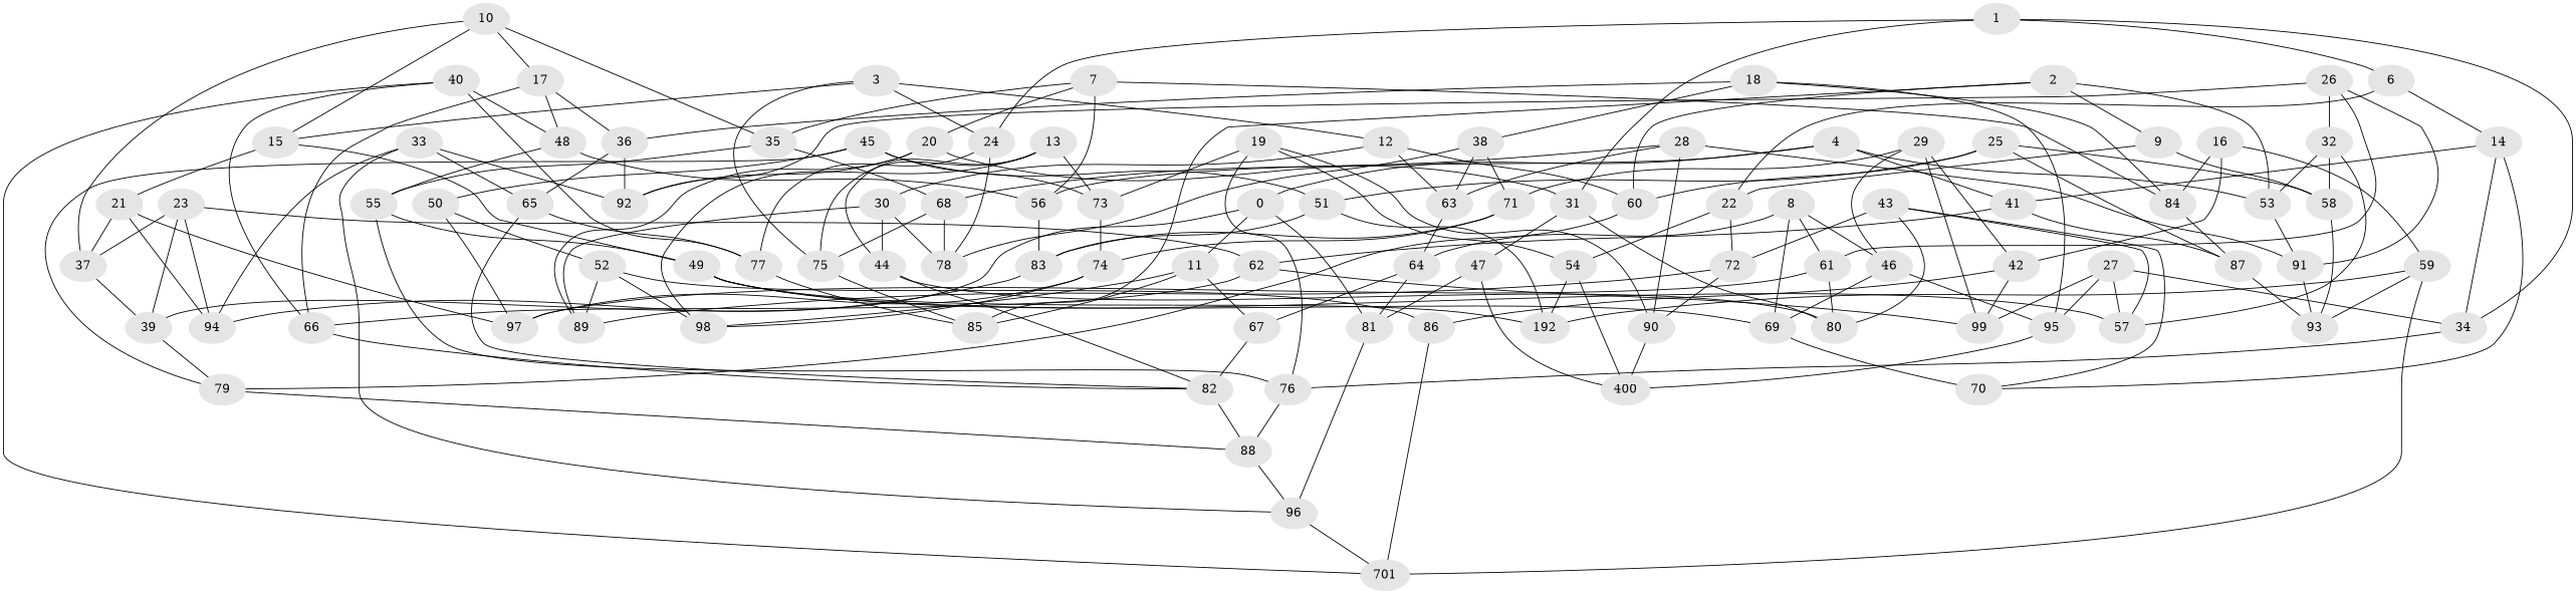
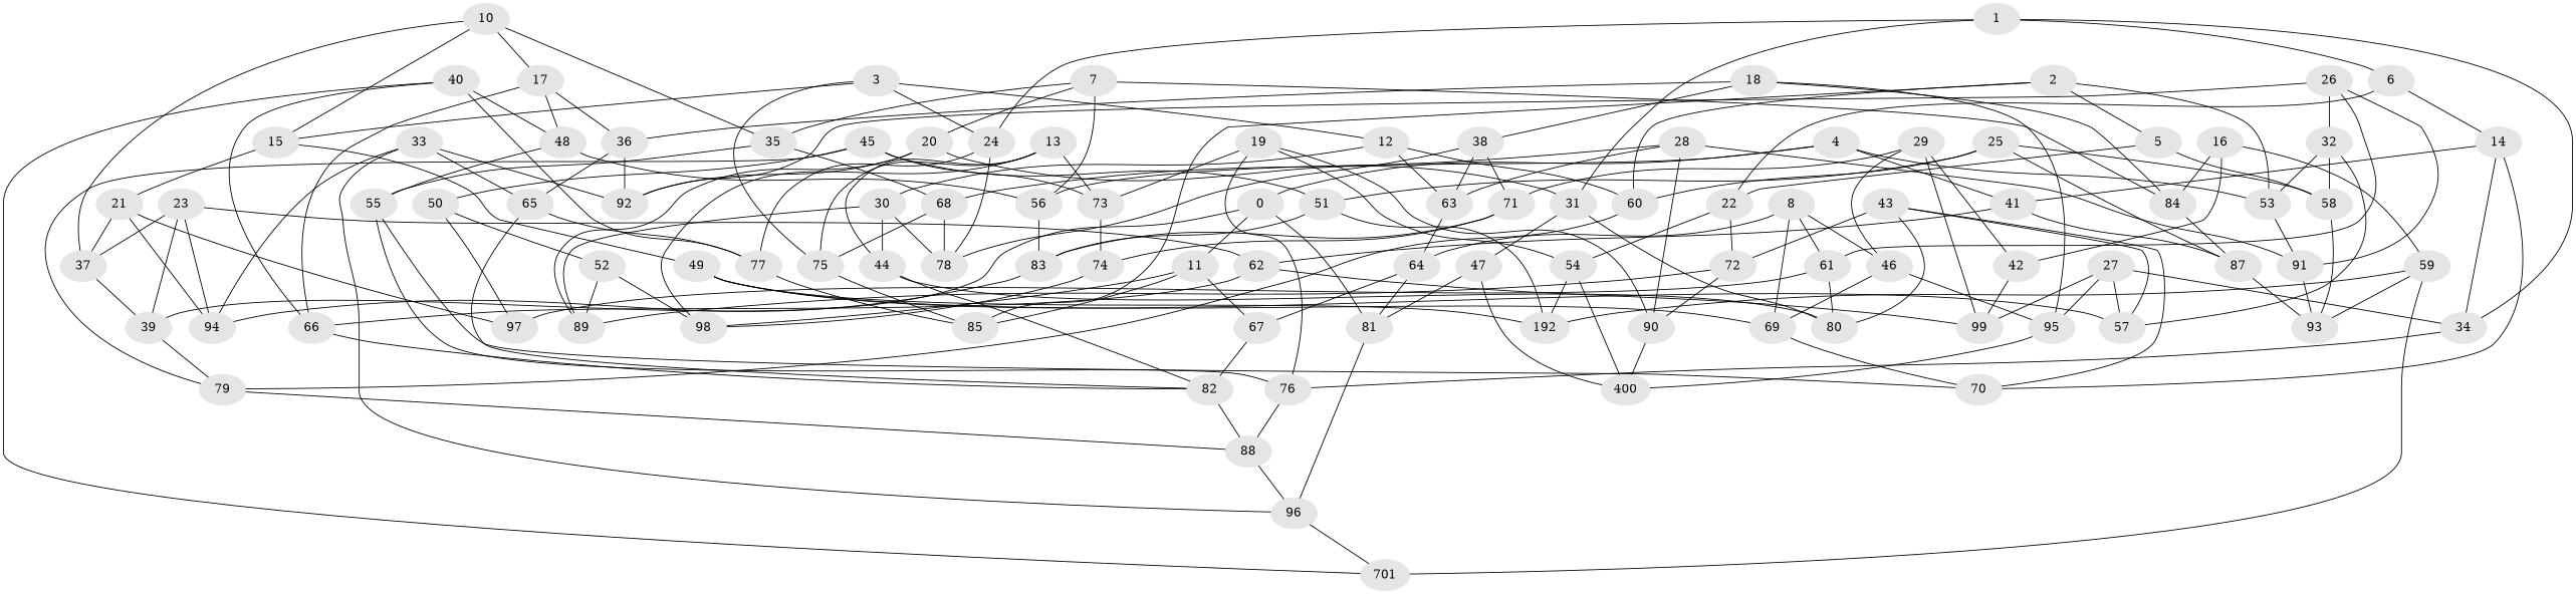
  graph {
    node [color=gray90 style=filled]
    1
    6
    24
    31
    34
    22
    14
    77
    78
    47
    80
    76
    2
-   5 [label=9]
+   5
    53
    60
    85
    58
    91
    79
    3
    12
    15
    75
    30
    63
    21
    49
    4
    n30 [label=0]
    41
    56
    11
    39
    81
    62
    87
    83
    54
    72
    93
    70
    7
    20
    35
    84
    89
    92
    68
    55
    8
    46
    61
    64
    69
    95
    97
    67
    98
    96
    10
    17
    37
    36
    48
    66
    82
    44
    13
    73
    74
    94
    57
    n74 [label=192]
    16
    42
    59
-   86
    99
    n80 [label=701]
    65
    18
    38
    71
    n85 [label=400]
    19
    90
    88
    23
    25
    51
    26
    32
    27
    28
    29
    33
    40
    43
    45
    50
    52
    1 -- 6
    1 -- 24
    1 -- 31
    1 -- 34
    6 -- 22
    6 -- 14
    24 -- 77
    24 -- 78
    31 -- 47
    31 -- 80
    34 -- 76
    22 -- 54
    22 -- 72
    14 -- 34
    14 -- 41
    14 -- 70
    77 -- 85
    47 -- 81
    47 -- n85
    76 -- 88
    2 -- 5
    2 -- 53
    2 -- 60
    2 -- 85
    5 -- 22
    5 -- 58
    53 -- 91
    60 -- 79
    58 -- 93
    91 -- 93
    79 -- 88
    3 -- 24
    3 -- 12
    3 -- 15
    3 -- 75
    12 -- 60
    12 -- 30
    12 -- 63
    15 -- 21
    15 -- 49
    75 -- 85
    30 -- 78
    30 -- 89
    30 -- 44
    63 -- 64
    21 -- 97
    21 -- 37
    21 -- 94
    49 -- 69
    49 -- 57
    49 -- n74
    4 -- 53
    4 -- n30
    4 -- 41
    4 -- 56
    n30 -- 11
    n30 -- 39
    n30 -- 81
    41 -- 62
    41 -- 87
    56 -- 83
    11 -- 85
    11 -- 67
    11 -- 98
    39 -- 79
    81 -- 96
    62 -- 66
    62 -- 99
    87 -- 93
    83 -- 94
    54 -- n74
    54 -- n85
    72 -- 89
    72 -- 90
    7 -- 56
    7 -- 20
    7 -- 35
    7 -- 84
    20 -- 31
    20 -- 89
    20 -- 92
    35 -- 68
    35 -- 55
    84 -- 87
    68 -- 78
    68 -- 75
    55 -- 76
-   55 -- 49
+   55 -- 70
    8 -- 46
    8 -- 61
    8 -- 64
    8 -- 69
    46 -- 69
    46 -- 95
    61 -- 80
    61 -- 97
    64 -- 81
    64 -- 67
    69 -- 70
    95 -- n85
    67 -- 82
    96 -- n80
    10 -- 15
    10 -- 35
    10 -- 17
    10 -- 37
    17 -- 36
    17 -- 48
    17 -- 66
    37 -- 39
    36 -- 92
    36 -- 65
    48 -- 56
    48 -- 55
    66 -- 82
    82 -- 88
    44 -- 80
    44 -- 82
    13 -- 75
    13 -- 98
    13 -- 44
    13 -- 73
    73 -- 74
-   74 -- 97
    74 -- 98
    16 -- 84
    16 -- 42
    16 -- 59
-   42 -- 86
    42 -- 99
    59 -- 93
    59 -- n74
    59 -- n80
-   86 -- n80
    65 -- 77
    65 -- 82
    18 -- 84
    18 -- 95
    18 -- 36
    18 -- 38
    38 -- 78
    38 -- 63
    38 -- 71
    71 -- 83
    71 -- 74
    19 -- 76
    19 -- 54
    19 -- 73
    19 -- 90
    90 -- n85
    88 -- 96
    23 -- 39
    23 -- 62
    23 -- 37
    23 -- 94
    25 -- 60
    25 -- 58
    25 -- 87
    25 -- 51
    51 -- 83
    51 -- n74
    26 -- 91
    26 -- 92
    26 -- 61
    26 -- 32
    32 -- 53
    32 -- 58
    32 -- 57
    27 -- 34
    27 -- 95
    27 -- 57
    27 -- 99
    28 -- 91
    28 -- 63
    28 -- 68
    28 -- 90
    29 -- 46
    29 -- 42
    29 -- 99
    29 -- 71
    33 -- 92
    33 -- 96
    33 -- 94
    33 -- 65
    40 -- 77
    40 -- 48
    40 -- 66
    40 -- n80
    43 -- 80
    43 -- 72
    43 -- 70
    43 -- 57
    45 -- 79
    45 -- 73
    45 -- 51
    45 -- 50
    50 -- 97
    50 -- 52
    52 -- 89
    52 -- 98
-   52 -- 86
  }
